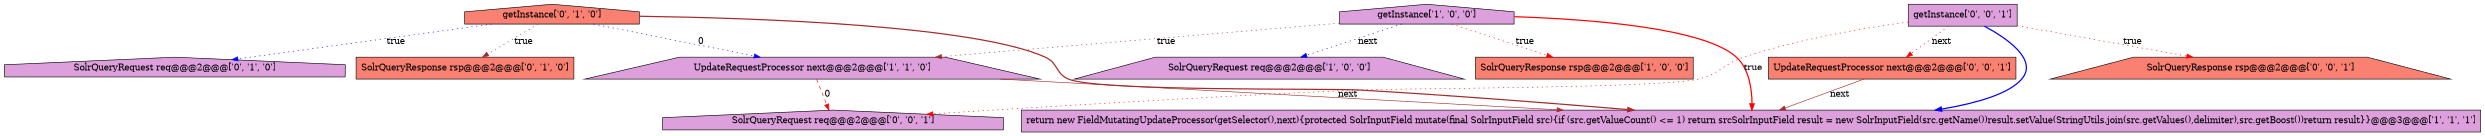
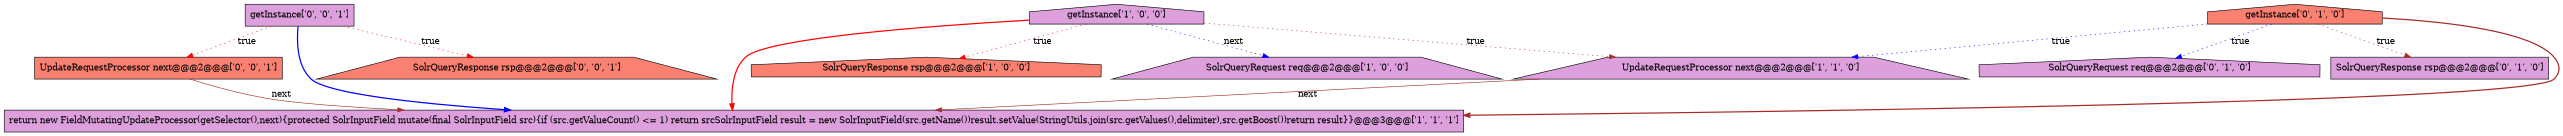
  digraph {
    node [fillcolor=plum shape=box style=filled]
    edge [color=red style=dotted]
    n1 [label="UpdateRequestProcessor next@@@2@@@['1', '1', '0']" shape=trapezium]
-   n2 [label="SolrQueryRequest req@@@2@@@['0', '0', '1']" shape=house]
    n3 [label="return new FieldMutatingUpdateProcessor(getSelector(),next){protected SolrInputField mutate(final SolrInputField src){if (src.getValueCount() <= 1) return srcSolrInputField result = new SolrInputField(src.getName())result.setValue(StringUtils.join(src.getValues(),delimiter),src.getBoost())return result}}@@@3@@@['1', '1', '1']"]
    n4 [fillcolor=salmon label="UpdateRequestProcessor next@@@2@@@['0', '0', '1']"]
    n5 [fillcolor=salmon label="SolrQueryResponse rsp@@@2@@@['0', '0', '1']" shape=trapezium]
    n6 [label="SolrQueryRequest req@@@2@@@['0', '1', '0']" shape=house]
-   n7 [fillcolor=salmon label="SolrQueryResponse rsp@@@2@@@['1', '0', '0']"]
-   n8 [fillcolor=salmon label="SolrQueryResponse rsp@@@2@@@['0', '1', '0']"]
+   n7 [fillcolor=salmon label="SolrQueryResponse rsp@@@2@@@['1', '0', '0']" shape=house]
+   n8 [label="SolrQueryResponse rsp@@@2@@@['0', '1', '0']"]
    n9 [label="getInstance['1', '0', '0']" shape=house]
    n10 [label="SolrQueryRequest req@@@2@@@['1', '0', '0']" shape=trapezium]
    n11 [fillcolor=salmon label="getInstance['0', '1', '0']" shape=house]
    n12 [label="getInstance['0', '0', '1']"]
-   n1 -> n2 [label=0 style=dashed]
    n1 -> n3 [color=brown label=next style=solid]
    n4 -> n3 [color=brown label=next style=solid]
    n9 -> n1 [color=brown label=true]
    n9 -> n3 [style=bold]
    n9 -> n7 [label=true]
    n9 -> n10 [color=blue label=next]
-   n11 -> n1 [color=blue label=0]
+   n11 -> n1 [color=blue label=true]
    n11 -> n3 [color=brown style=bold]
    n11 -> n6 [color=blue label=true]
    n11 -> n8 [color=brown label=true]
-   n12 -> n2 [label=true]
    n12 -> n3 [color=blue style=bold]
-   n12 -> n4 [label=next]
+   n12 -> n4 [label=true]
    n12 -> n5 [label=true]
  }
